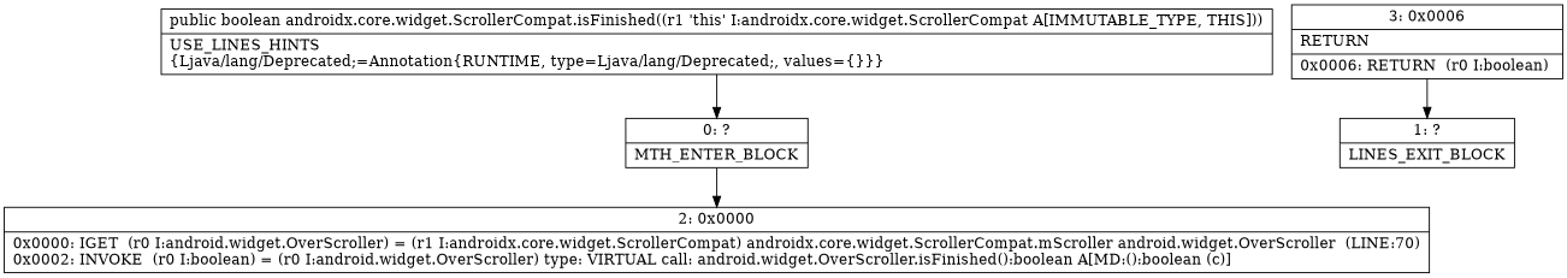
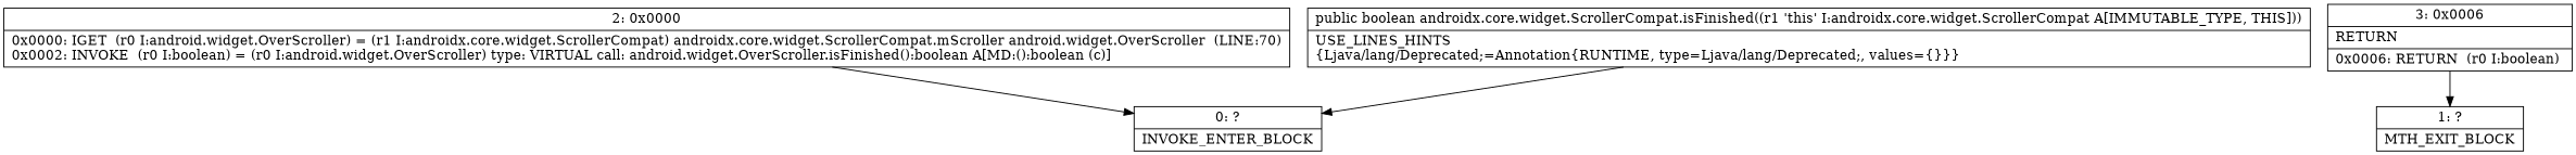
  digraph {
    node [shape=record]
-   n1 [label="{0\:\ ?|MTH_ENTER_BLOCK\l}"]
+   n1 [label="{0\:\ ?|INVOKE_ENTER_BLOCK\l}"]
    n2 [label="{2\:\ 0x0000|0x0000: IGET  (r0 I:android.widget.OverScroller) = (r1 I:androidx.core.widget.ScrollerCompat) androidx.core.widget.ScrollerCompat.mScroller android.widget.OverScroller  (LINE:70)\l0x0002: INVOKE  (r0 I:boolean) = (r0 I:android.widget.OverScroller) type: VIRTUAL call: android.widget.OverScroller.isFinished():boolean A[MD:():boolean (c)]\l}"]
    n3 [label="{3\:\ 0x0006|RETURN\l|0x0006: RETURN  (r0 I:boolean) \l}"]
-   n4 [label="{1\:\ ?|LINES_EXIT_BLOCK\l}"]
+   n4 [label="{1\:\ ?|MTH_EXIT_BLOCK\l}"]
    n5 [label="{public boolean androidx.core.widget.ScrollerCompat.isFinished((r1 'this' I:androidx.core.widget.ScrollerCompat A[IMMUTABLE_TYPE, THIS]))  | USE_LINES_HINTS\l\{Ljava\/lang\/Deprecated;=Annotation\{RUNTIME, type=Ljava\/lang\/Deprecated;, values=\{\}\}\}\l}"]
-   n1 -> n2
+   n2 -> n1
    n3 -> n4
    n5 -> n1
  }
